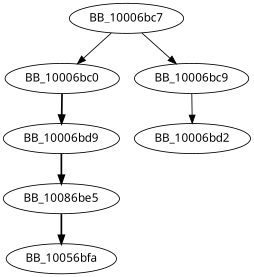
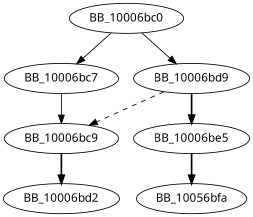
  digraph {
    fontname="Noto Sans"
    node [fontname="Noto Sans"]
    edge [fontname="Noto Sans" style=solid]
    BB_10006bc0
    BB_10006bc7
    BB_10006bd9
    BB_10006bc9
-   BB_10006be5 [label=BB_10086be5]
+   BB_10006be5
    BB_10006bd2
    n7 [label=BB_10056bfa]
-   BB_10006bc7 -> BB_10006bc0
-   BB_10006bc0 -> BB_10006bd9 [style=bold]
+   BB_10006bc0 -> BB_10006bc7
+   BB_10006bc0 -> BB_10006bd9
    BB_10006bc7 -> BB_10006bc9
+   BB_10006bd9 -> BB_10006bc9 [style=dashed]
    BB_10006bd9 -> BB_10006be5 [style=bold]
-   BB_10006bc9 -> BB_10006bd2
+   BB_10006bc9 -> BB_10006bd2 [style=bold]
    BB_10006be5 -> n7 [style=bold]
  }
